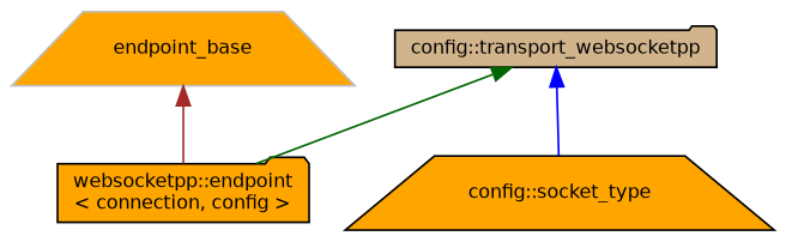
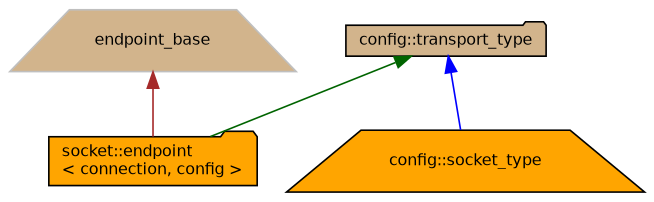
  digraph {
    node [color=black fillcolor=orange fontname=Helvetica fontsize=10 shape=folder style=filled]
    edge [dir=back fontname=Helvetica fontsize=10 labelfontname=Helvetica labelfontsize=10 style=solid]
-   n1 [fontcolor=black height=0.2 label="websocketpp::endpoint\l\< connection, config \>" width=0.4]
-   n2 [fillcolor=tan height=0.2 label="config::transport_websocketpp" width=0.4]
+   n1 [fontcolor=black height=0.2 label="socket::endpoint\l\< connection, config \>" width=0.4]
+   n2 [fillcolor=tan height=0.2 label="config::transport_type" width=0.4]
    n3 [height=0.2 label="config::socket_type" shape=trapezium width=0.4]
-   n4 [color=grey75 height=0.2 label=endpoint_base shape=trapezium width=0.4]
+   n4 [color=grey75 fillcolor=tan height=0.2 label=endpoint_base shape=trapezium width=0.4]
    n2 -> n1 [color=darkgreen]
    n2 -> n3 [color=blue]
    n4 -> n1 [color=brown]
  }
